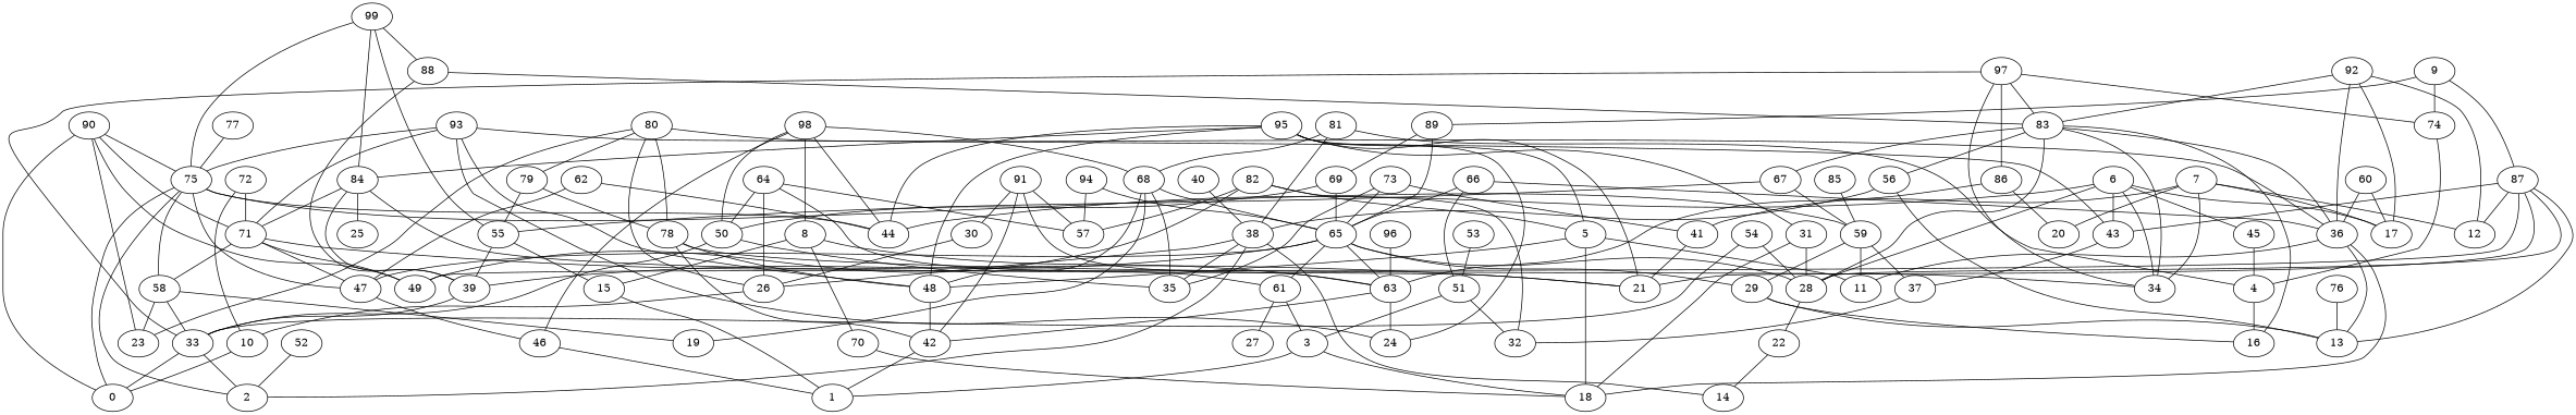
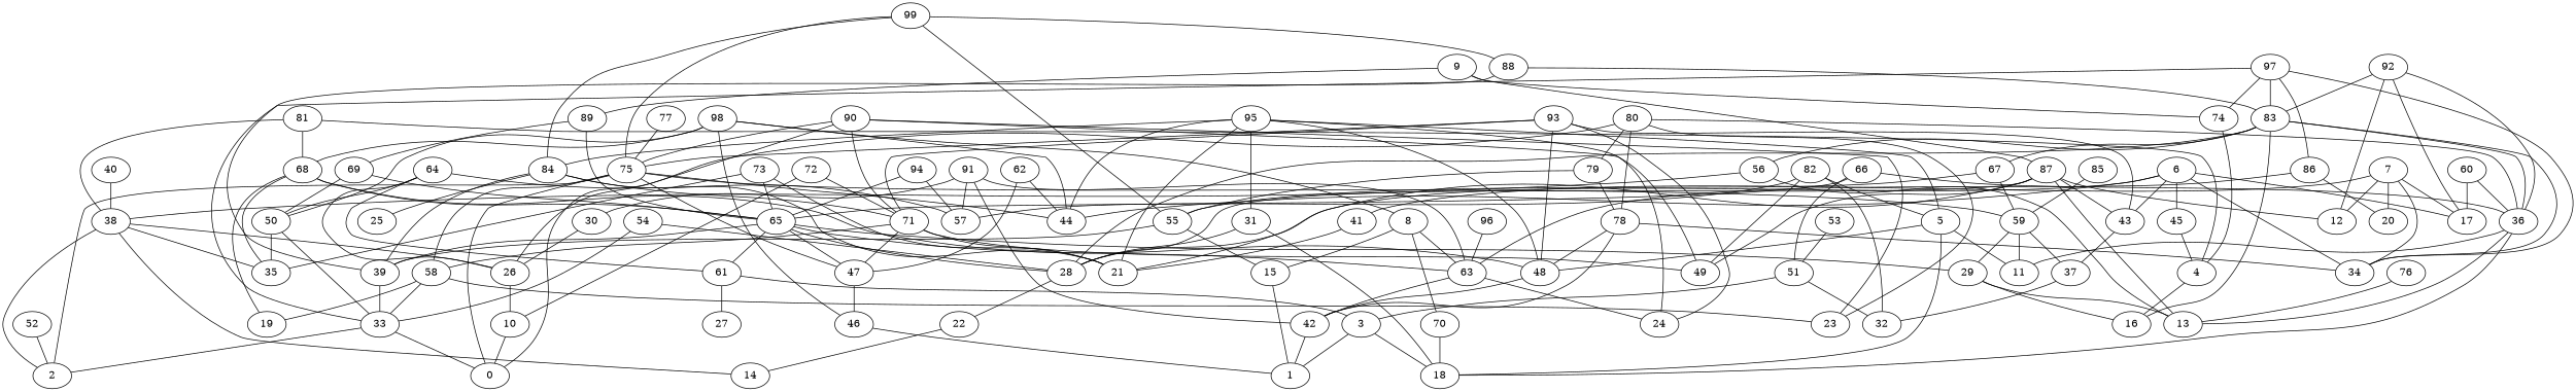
  digraph {
    fontname="DejaVu Serif"
    node [fontname="DejaVu Serif"]
    edge [color=black dir=none fontname="DejaVu Serif"]
    52
    2
    89
    65
    69
    39
    28
    47
    63
    61
    29
    9
    74
    75
    87
    4
    40
    38
    26
    35
    14
    5
    11
    48
    18
    77
    44
    0
    58
    59
    64
    36
    57
    50
    13
    15
    1
    88
    83
    33
    60
    17
    94
    66
    51
    32
    3
    54
    22
    98
    46
    68
    8
    19
    82
    49
    41
    21
    80
    79
    78
    23
    55
    34
    42
    10
    71
    92
    12
    56
    67
    16
    97
    86
    31
    24
    7
    20
    27
    72
    91
    30
    43
    37
    70
    95
    84
    81
    53
    96
    73
    6
    45
    62
    93
    90
    76
    99
    25
    85
    subgraph sub_1 {
      52
      2
      89
      65
      69
      39
      28
      47
      63
      61
      29
      9
      74
      75
      87
      4
      40
      38
      26
      35
      14
      5
      11
      48
      18
      77
      44
      0
      58
      59
      64
      36
      57
      50
      13
      15
      1
      88
      83
      33
      60
      17
      94
      66
      51
      32
      3
      54
      22
      98
      46
      68
      8
      19
      82
      49
      41
      21
      80
      79
      78
      23
      55
      34
      42
      10
      71
      92
      12
      56
      67
      16
      97
      86
      31
      24
      7
      20
      27
      72
      91
      30
      43
      37
      70
      95
      84
      81
      53
      96
      73
      6
      45
      62
      93
      90
      76
      99
      25
      85
    }
    52 -> 2
    89 -> 65
    89 -> 69
    65 -> 39
    65 -> 28
    65 -> 47
    65 -> 63
    65 -> 61
    65 -> 29
    69 -> 65
    69 -> 50
    39 -> 33
    28 -> 22
    47 -> 46
    63 -> 42
    63 -> 24
    61 -> 3
    61 -> 27
    29 -> 13
    29 -> 16
    9 -> 89
    9 -> 74
    9 -> 87
    74 -> 4
    75 -> 2
    75 -> 47
    75 -> 44
    75 -> 0
    75 -> 58
    75 -> 59
    87 -> 28
    87 -> 13
    87 -> 49
    87 -> 21
    87 -> 12
    87 -> 43
    4 -> 16
    40 -> 38
    38 -> 2
    38 -> 26
    38 -> 35
    38 -> 14
    26 -> 10
    5 -> 11
    5 -> 48
    5 -> 18
    48 -> 42
    77 -> 75
    58 -> 33
    58 -> 19
    58 -> 23
    59 -> 29
    59 -> 11
    59 -> 37
    64 -> 61
    64 -> 26
    64 -> 57
    64 -> 50
    36 -> 11
    36 -> 18
    36 -> 13
    50 -> 35
    50 -> 33
    15 -> 1
    88 -> 39
    88 -> 83
    83 -> 28
    83 -> 36
    83 -> 34
    83 -> 56
    83 -> 67
    83 -> 16
    33 -> 2
    33 -> 0
    60 -> 36
    60 -> 17
    94 -> 65
    94 -> 57
    66 -> 65
    66 -> 36
    66 -> 51
    51 -> 32
    51 -> 3
    3 -> 18
    3 -> 1
    54 -> 28
    54 -> 33
    22 -> 14
    98 -> 44
    98 -> 50
    98 -> 46
    98 -> 68
    98 -> 8
    46 -> 1
    68 -> 65
    68 -> 35
    68 -> 48
    68 -> 19
    8 -> 63
    8 -> 15
    8 -> 70
    82 -> 5
    82 -> 57
    82 -> 32
    82 -> 49
    41 -> 21
    80 -> 26
    80 -> 36
    80 -> 79
    80 -> 78
    80 -> 23
    79 -> 78
    79 -> 55
    78 -> 48
    78 -> 34
    78 -> 42
    55 -> 39
    55 -> 15
    42 -> 1
    10 -> 0
    71 -> 47
    71 -> 58
    71 -> 49
    71 -> 21
    92 -> 36
    92 -> 83
    92 -> 17
    92 -> 12
    56 -> 38
    56 -> 13
    67 -> 59
    67 -> 55
    97 -> 74
    97 -> 83
    97 -> 33
    97 -> 34
    97 -> 86
    86 -> 63
    86 -> 20
    31 -> 28
    31 -> 18
    7 -> 17
    7 -> 41
    7 -> 34
    7 -> 12
    7 -> 20
    72 -> 10
    72 -> 71
    91 -> 63
    91 -> 57
    91 -> 42
    91 -> 30
    30 -> 26
    43 -> 37
    37 -> 32
    70 -> 18
    95 -> 5
    95 -> 48
    95 -> 44
    95 -> 21
    95 -> 31
    95 -> 24
    95 -> 84
    84 -> 39
    84 -> 21
    84 -> 71
    84 -> 25
    81 -> 4
    81 -> 38
    81 -> 68
    53 -> 51
    96 -> 63
    73 -> 65
    73 -> 35
-   73 -> 41
+   73 -> 21
    6 -> 28
    6 -> 44
    6 -> 17
    6 -> 34
    6 -> 43
    6 -> 45
    45 -> 4
    62 -> 47
    62 -> 44
    93 -> 75
    93 -> 48
    93 -> 71
    93 -> 24
    93 -> 43
    90 -> 75
    90 -> 0
    90 -> 49
    90 -> 23
    90 -> 71
    76 -> 13
    99 -> 75
    99 -> 88
    99 -> 55
    99 -> 84
    85 -> 59
  }
